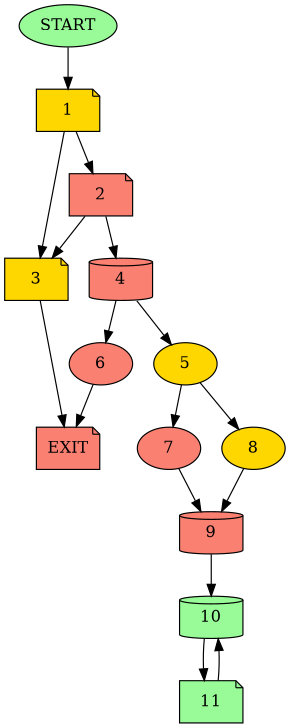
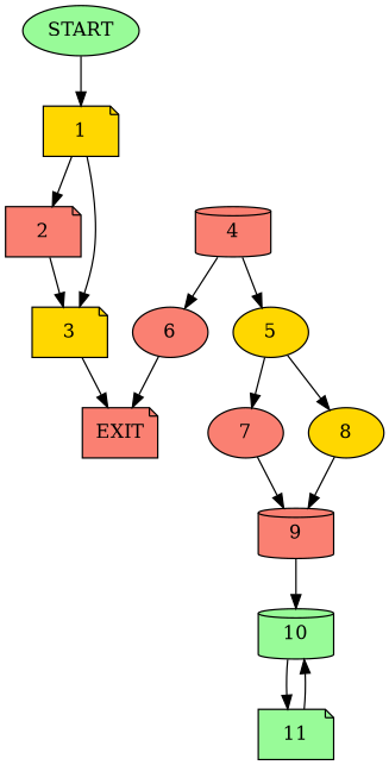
  digraph {
    node [fillcolor=salmon shape=ellipse style=filled]
    n1 [fillcolor=palegreen label=START]
    1 [fillcolor=gold shape=note]
    2 [shape=note]
    3 [fillcolor=gold shape=note]
    n5 [label=EXIT shape=note]
    4 [shape=cylinder]
    5 [fillcolor=gold]
    6
    7
    8 [fillcolor=gold]
    9 [shape=cylinder]
    10 [fillcolor=palegreen shape=cylinder]
    11 [fillcolor=palegreen shape=note]
    n1 -> 1
    1 -> 2
    1 -> 3
    2 -> 3
-   2 -> 4
    3 -> n5
    4 -> 5
    4 -> 6
    5 -> 7
    5 -> 8
    6 -> n5
    7 -> 9
    8 -> 9
    9 -> 10
    10 -> 11
    11 -> 10
  }
